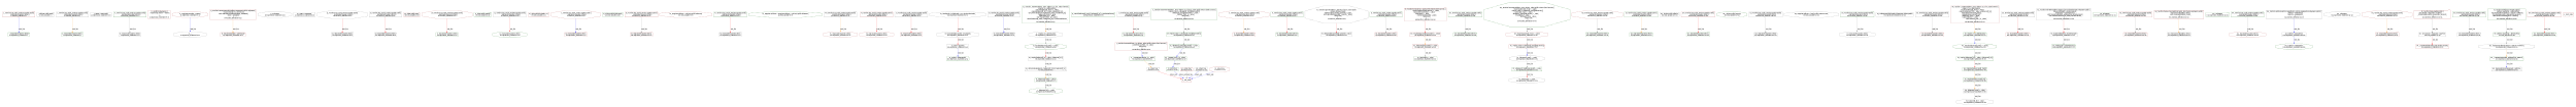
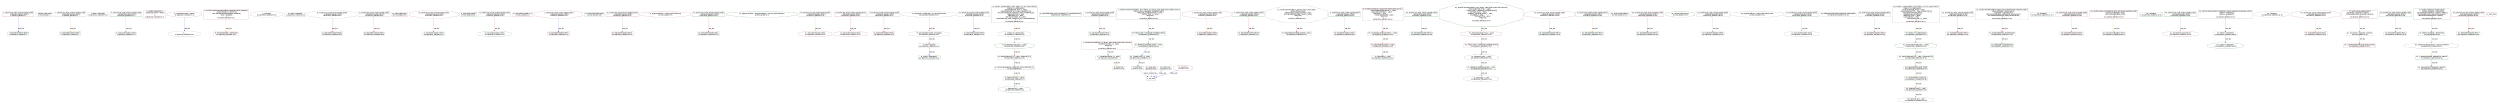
  digraph {
    fontname="Fira Sans"
    node [color=darkgreen fontname="Fira Sans" shape=note type_label=expression_statement]
    edge [color=gray40 controlflow_type=next_line edge_type=CFG_edge fontname="Fira Sans"]
    n1 [color=brown label="2_ function bug_unchk_send29() payable public{\n      msg.sender.transfer(1 ether);}\n15-function_definition-3-4" method="bug_unchk_send29()" shape=folder type_label=function_definition]
    n2 [label="3_ msg.sender.transfer(1 ether);\n20-expression_statement-4-4" method="bug_unchk_send29()"]
    n3 [color=gray40 label="4_ address public owner;\n30-new_variable-5-5" shape=folder type_label=new_variable]
    n4 [color=gray40 label="5_ function bug_unchk_send30() payable public{\n      msg.sender.transfer(1 ether);}\n35-function_definition-6-7" method="bug_unchk_send30()" shape=folder type_label=function_definition]
    n5 [label="6_ msg.sender.transfer(1 ether);\n40-expression_statement-7-7" method="bug_unchk_send30()" shape=folder]
    n6 [color=gray40 label="9_ owner = msg.sender;\n62-expression_statement-10-10" shape=box]
    n7 [label="11_ function bug_unchk_send12() payable public{\n      msg.sender.transfer(1 ether);}\n68-function_definition-12-13" method="bug_unchk_send12()" type_label=function_definition]
    n8 [color=gray40 label="12_ msg.sender.transfer(1 ether);\n73-expression_statement-13-13" method="bug_unchk_send12()" shape=box]
    n9 [color=brown label="13_ modifier onlyOwner() {\n    require(msg.sender == owner);\n    _;\n  }\n83-expression_statement-14-17" shape=box]
    n10 [color=brown label="14_ require(msg.sender == owner);\n86-expression_statement-15-15" shape=octagon]
    n11 [color=gray40 label="15_ _;\n95-expression_statement-16-16" shape=octagon]
    n12 [color=brown label="17_ function transferOwnership(address newOwner) public onlyOwner {\n    require(newOwner != address(0));\n    emit OwnershipTransferred(owner, newOwner);\n    owner = newOwner;\n  }\n97-function_definition-18-22" method="transferOwnership(address newOwner)" shape=box type_label=function_definition]
    n13 [color=brown label="18_ require(newOwner != address(0));\n107-expression_statement-19-19" method="transferOwnership(address newOwner)"]
    n14 [color=gray40 label="17_ onlyOwner\n104-expression_statement-18-18" method="transferOwnership(address newOwner)" shape=octagon]
    n15 [color=gray40 label="20_ owner = newOwner;\n122-expression_statement-21-21" method="transferOwnership(address newOwner)"]
    n16 [color=gray40 label="22_ function bug_unchk_send11() payable public{\n      msg.sender.transfer(1 ether);}\n126-function_definition-23-24" method="bug_unchk_send11()" shape=octagon type_label=function_definition]
    n17 [color=gray40 label="23_ msg.sender.transfer(1 ether);\n131-expression_statement-24-24" method="bug_unchk_send11()" shape=folder]
    n18 [color=gray40 label="26_ function bug_unchk_send6() payable public{\n      msg.sender.transfer(1 ether);}\n144-function_definition-27-28" method="bug_unchk_send6()" shape=folder type_label=function_definition]
    n19 [color=gray40 label="27_ msg.sender.transfer(1 ether);\n149-expression_statement-28-28" method="bug_unchk_send6()"]
    n20 [color=brown label="28_ string public name;\n159-new_variable-29-29" type_label=new_variable]
    n21 [color=brown label="29_ function bug_unchk_send16() payable public{\n      msg.sender.transfer(1 ether);}\n164-function_definition-30-31" method="bug_unchk_send16()" shape=octagon type_label=function_definition]
    n22 [label="30_ msg.sender.transfer(1 ether);\n169-expression_statement-31-31" method="bug_unchk_send16()" shape=box]
    n23 [label="31_ string public symbol;\n179-new_variable-32-32" shape=folder type_label=new_variable]
    n24 [color=gray40 label="32_ function bug_unchk_send24() payable public{\n      msg.sender.transfer(1 ether);}\n184-function_definition-33-34" method="bug_unchk_send24()" shape=box type_label=function_definition]
    n25 [label="33_ msg.sender.transfer(1 ether);\n189-expression_statement-34-34" method="bug_unchk_send24()" shape=octagon]
    n26 [color=brown label="34_ uint8 public decimals = 18;\n199-new_variable-35-35" type_label=new_variable]
    n27 [color=brown label="35_ function bug_unchk_send5() payable public{\n      msg.sender.transfer(1 ether);}\n205-function_definition-36-37" method="bug_unchk_send5()" shape=octagon type_label=function_definition]
    n28 [color=brown label="36_ msg.sender.transfer(1 ether);\n210-expression_statement-37-37" method="bug_unchk_send5()" shape=folder]
    n29 [label="37_ uint256 public totalSupply;\n220-new_variable-38-38" shape=box type_label=new_variable]
    n30 [color=brown label="38_ function bug_unchk_send15() payable public{\n      msg.sender.transfer(1 ether);}\n225-function_definition-39-40" method="bug_unchk_send15()" type_label=function_definition]
    n31 [color=brown label="39_ msg.sender.transfer(1 ether);\n230-expression_statement-40-40" method="bug_unchk_send15()" shape=folder]
    n32 [color=brown label="40_ mapping (address => uint256) public balanceOf;\n240-new_variable-41-41" shape=octagon type_label=new_variable]
    n33 [label="41_ function bug_unchk_send28() payable public{\n      msg.sender.transfer(1 ether);}\n247-function_definition-42-43" method="bug_unchk_send28()" type_label=function_definition]
    n34 [color=gray40 label="42_ msg.sender.transfer(1 ether);\n252-expression_statement-43-43" method="bug_unchk_send28()" shape=folder]
    n35 [label="43_ mapping (address => mapping (address => uint256)) public allowance;\n262-new_variable-44-44" shape=octagon type_label=new_variable]
    n36 [color=gray40 label="44_ function bug_unchk_send8() payable public{\n      msg.sender.transfer(1 ether);}\n271-function_definition-45-46" method="bug_unchk_send8()" shape=folder type_label=function_definition]
    n37 [color=brown label="45_ msg.sender.transfer(1 ether);\n276-expression_statement-46-46" method="bug_unchk_send8()" shape=octagon]
    n38 [color=brown label="47_ function bug_unchk_send27() payable public{\n      msg.sender.transfer(1 ether);}\n300-function_definition-48-49" method="bug_unchk_send27()" type_label=function_definition]
    n39 [color=brown label="48_ msg.sender.transfer(1 ether);\n305-expression_statement-49-49" method="bug_unchk_send27()" shape=octagon]
    n40 [color=gray40 label="50_ function bug_unchk_send31() payable public{\n      msg.sender.transfer(1 ether);}\n329-function_definition-51-52" method="bug_unchk_send31()" shape=folder type_label=function_definition]
    n41 [color=brown label="51_ msg.sender.transfer(1 ether);\n334-expression_statement-52-52" method="bug_unchk_send31()" shape=folder]
    n42 [color=gray40 label="58_ totalSupply = initialSupply * 10 ** uint256(decimals);\n368-expression_statement-59-59" shape=octagon]
    n43 [color=gray40 label="59_ balanceOf[msg.sender] = totalSupply;\n378-expression_statement-60-60" shape=octagon]
    n44 [color=gray40 label="60_ name = approve;\n386-expression_statement-61-61" shape=folder]
    n45 [label="61_ symbol = tokenSymbol;\n390-expression_statement-62-62"]
    n46 [color=gray40 label="63_ function bug_unchk_send1() payable public{\n      msg.sender.transfer(1 ether);}\n394-function_definition-64-65" method="bug_unchk_send1()" shape=box type_label=function_definition]
    n47 [color=gray40 label="64_ msg.sender.transfer(1 ether);\n399-expression_statement-65-65" method="bug_unchk_send1()"]
    n48 [label="65_ function _transfer(address _from, address _to, uint _value) internal {\n        require(_to != address(0x0));\n        require(balanceOf[_from] >= _value);\n        require(balanceOf[_to] + _value > balanceOf[_to]);\n        uint previousBalances = balanceOf[_from] + balanceOf[_to];\n        balanceOf[_from] -= _value;\n        balanceOf[_to] += _value;\n        emit Transfer(_from, _to, _value);\n        assert(balanceOf[_from] + balanceOf[_to] == previousBalances);\n    }\n409-function_definition-66-75" method="_transfer(address _from,address _to,uint _value)" shape=folder type_label=function_definition]
    n49 [color=gray40 label="66_ require(_to != address(0x0));\n425-expression_statement-67-67" method="_transfer(address _from,address _to,uint _value)" shape=octagon]
    n50 [label="67_ require(balanceOf[_from] >= _value);\n434-expression_statement-68-68" method="_transfer(address _from,address _to,uint _value)" shape=octagon]
    n51 [color=gray40 label="68_ require(balanceOf[_to] + _value > balanceOf[_to]);\n443-expression_statement-69-69" method="_transfer(address _from,address _to,uint _value)" shape=box]
    n52 [color=gray40 label="69_ uint previousBalances = balanceOf[_from] + balanceOf[_to];\n456-new_variable-70-70" method="_transfer(address _from,address _to,uint _value)" shape=folder type_label=new_variable]
    n53 [label="70_ balanceOf[_from] -= _value;\n468-expression_statement-71-71" method="_transfer(address _from,address _to,uint _value)"]
    n54 [label="71_ balanceOf[_to] += _value;\n474-expression_statement-72-72" method="_transfer(address _from,address _to,uint _value)" shape=octagon]
    n55 [label="73_ assert(balanceOf[_from] + balanceOf[_to] == previousBalances);\n488-expression_statement-74-74" method="_transfer(address _from,address _to,uint _value)"]
    n56 [color=gray40 label="75_ function bug_unchk_send2() payable public{\n      msg.sender.transfer(1 ether);}\n501-function_definition-76-77" method="bug_unchk_send2()" shape=folder type_label=function_definition]
    n57 [label="76_ msg.sender.transfer(1 ether);\n506-expression_statement-77-77" method="bug_unchk_send2()" shape=box]
    n58 [color=brown label="77_ function transfer(address _to, uint256 _value) public returns (bool success) {\n        _transfer(msg.sender, _to, _value);\n        return true;\n    }\n516-function_definition-78-81" method="transfer(address _to,uint256 _value)" shape=box type_label=function_definition]
    n59 [label="78_ _transfer(msg.sender, _to, _value);\n533-expression_statement-79-79" method="transfer(address _to,uint256 _value)" shape=folder]
    n60 [color=gray40 label="79_ return true;\n544-return-80-80" method="transfer(address _to,uint256 _value)" type_label=return]
    n61 [color=brown label="0_ exit_node" type_label=exit]
    n62 [color=brown label="81_ function bug_unchk_send17() payable public{\n      msg.sender.transfer(1 ether);}\n547-function_definition-82-83" method="bug_unchk_send17()" shape=octagon type_label=function_definition]
    n63 [color=brown label="82_ msg.sender.transfer(1 ether);\n552-expression_statement-83-83" method="bug_unchk_send17()"]
    n64 [label="83_ function transferFrom(address _from, address _to, uint256 _value) public returns (bool success) {\n        require(_value <= allowance[_from][msg.sender]);      \n        allowance[_from][msg.sender] -= _value;\n        _transfer(_from, _to, _value);\n        return true;\n    }\n562-function_definition-84-89" method="transferFrom(address _from,address _to,uint256 _value)" shape=box type_label=function_definition]
    n65 [label="84_ require(_value <= allowance[_from][msg.sender]);\n583-expression_statement-85-85" method="transferFrom(address _from,address _to,uint256 _value)" shape=folder]
    n66 [label="85_ allowance[_from][msg.sender] -= _value;\n596-expression_statement-86-86" method="transferFrom(address _from,address _to,uint256 _value)" shape=folder]
    n67 [label="86_ _transfer(_from, _to, _value);\n606-expression_statement-87-87" method="transferFrom(address _from,address _to,uint256 _value)" shape=box]
    n68 [label="87_ return true;\n615-return-88-88" method="transferFrom(address _from,address _to,uint256 _value)" shape=box type_label=return]
    n69 [label="89_ function bug_unchk_send3() payable public{\n      msg.sender.transfer(1 ether);}\n618-function_definition-90-91" method="bug_unchk_send3()" shape=folder type_label=function_definition]
    n70 [label="90_ msg.sender.transfer(1 ether);\n623-expression_statement-91-91" method="bug_unchk_send3()"]
    n71 [color=gray40 label="91_ function approve(address _spender, uint256 _value) public\n        returns (bool success) {\n        allowance[msg.sender][_spender] = _value;\n        emit Approval(msg.sender, _spender, _value);\n        return true;\n    }\n633-function_definition-92-97" method="approve(address _spender,uint256 _value)" shape=octagon type_label=function_definition]
    n72 [color=gray40 label="93_ allowance[msg.sender][_spender] = _value;\n650-expression_statement-94-94" method="approve(address _spender,uint256 _value)" shape=folder]
    n73 [color=brown label="95_ return true;\n670-return-96-96" method="approve(address _spender,uint256 _value)" type_label=return]
    n74 [label="97_ function bug_unchk_send9() payable public{\n      msg.sender.transfer(1 ether);}\n673-function_definition-98-99" method="bug_unchk_send9()" shape=folder type_label=function_definition]
    n75 [color=brown label="98_ msg.sender.transfer(1 ether);\n678-expression_statement-99-99" method="bug_unchk_send9()" shape=folder]
    n76 [color=brown label="99_ function burn(uint256 _value) public returns (bool success) {\n        require(balanceOf[msg.sender] >= _value);    \n        balanceOf[msg.sender] -= _value;             \n        totalSupply -= _value;                       \n        emit Burn(msg.sender, _value);\n        return true;\n    }\n688-function_definition-100-106" method="burn(uint256 _value)" shape=folder type_label=function_definition]
    n77 [color=brown label="100_ require(balanceOf[msg.sender] >= _value);\n701-expression_statement-101-101" method="burn(uint256 _value)" shape=box]
    n78 [color=brown label="101_ balanceOf[msg.sender] -= _value;\n712-expression_statement-102-102" method="burn(uint256 _value)"]
    n79 [label="102_ totalSupply -= _value;\n720-expression_statement-103-103" method="burn(uint256 _value)" shape=folder]
    n80 [color=gray40 label="104_ return true;\n732-return-105-105" method="burn(uint256 _value)" shape=folder type_label=return]
    n81 [label="106_ function bug_unchk_send25() payable public{\n      msg.sender.transfer(1 ether);}\n735-function_definition-107-108" method="bug_unchk_send25()" type_label=function_definition]
    n82 [label="107_ msg.sender.transfer(1 ether);\n740-expression_statement-108-108" method="bug_unchk_send25()"]
    n83 [label="108_ function burnFrom(address _from, uint256 _value) public returns (bool success) {\n        require(balanceOf[_from] >= _value);                 \n        require(_value <= allowance[_from][msg.sender]);     \n        balanceOf[_from] -= _value;                          \n        allowance[_from][msg.sender] -= _value;              \n        totalSupply -= _value;                               \n        emit Burn(_from, _value);\n        return true;\n    }\n750-function_definition-109-117" method="burnFrom(address _from,uint256 _value)" shape=octagon type_label=function_definition]
    n84 [color=brown label="109_ require(balanceOf[_from] >= _value);\n767-expression_statement-110-110" method="burnFrom(address _from,uint256 _value)" shape=octagon]
    n85 [color=brown label="110_ require(_value <= allowance[_from][msg.sender]);\n776-expression_statement-111-111" method="burnFrom(address _from,uint256 _value)"]
    n86 [color=gray40 label="111_ balanceOf[_from] -= _value;\n789-expression_statement-112-112" method="burnFrom(address _from,uint256 _value)" shape=octagon]
    n87 [label="112_ allowance[_from][msg.sender] -= _value;\n795-expression_statement-113-113" method="burnFrom(address _from,uint256 _value)" shape=folder]
    n88 [color=gray40 label="113_ totalSupply -= _value;\n805-expression_statement-114-114" method="burnFrom(address _from,uint256 _value)" shape=octagon]
    n89 [color=brown label="115_ return true;\n815-return-116-116" method="burnFrom(address _from,uint256 _value)" shape=octagon type_label=return]
    n90 [color=brown label="117_ function bug_unchk_send19() payable public{\n      msg.sender.transfer(1 ether);}\n818-function_definition-118-119" method="bug_unchk_send19()" shape=octagon type_label=function_definition]
    n91 [label="118_ msg.sender.transfer(1 ether);\n823-expression_statement-119-119" method="bug_unchk_send19()"]
    n92 [label="121_ function bug_unchk_send21() payable public{\n      msg.sender.transfer(1 ether);}\n842-function_definition-122-123" method="bug_unchk_send21()" shape=box type_label=function_definition]
    n93 [label="122_ msg.sender.transfer(1 ether);\n847-expression_statement-123-123" method="bug_unchk_send21()"]
    n94 [color=gray40 label="123_ uint256 public sellPrice;\n857-new_variable-124-124" shape=box type_label=new_variable]
    n95 [color=brown label="124_ function bug_unchk_send10() payable public{\n      msg.sender.transfer(1 ether);}\n862-function_definition-125-126" method="bug_unchk_send10()" shape=folder type_label=function_definition]
    n96 [label="125_ msg.sender.transfer(1 ether);\n867-expression_statement-126-126" method="bug_unchk_send10()" shape=folder]
    n97 [label="126_ uint256 public buyPrice;\n877-new_variable-127-127" shape=octagon type_label=new_variable]
    n98 [color=gray40 label="127_ function bug_unchk_send22() payable public{\n      msg.sender.transfer(1 ether);}\n882-function_definition-128-129" method="bug_unchk_send22()" shape=box type_label=function_definition]
    n99 [color=gray40 label="128_ msg.sender.transfer(1 ether);\n887-expression_statement-129-129" method="bug_unchk_send22()"]
    n100 [color=gray40 label="129_ mapping (address => bool) public frozenAccount;\n897-new_variable-130-130" shape=octagon type_label=new_variable]
    n101 [label="130_ function bug_unchk_send13() payable public{\n      msg.sender.transfer(1 ether);}\n904-function_definition-131-132" method="bug_unchk_send13()" shape=folder type_label=function_definition]
    n102 [color=gray40 label="131_ msg.sender.transfer(1 ether);\n909-expression_statement-132-132" method="bug_unchk_send13()" shape=octagon]
    n103 [color=gray40 label="137_ TokenERC20(initialSupply, tokenName, tokenSymbol)\n942-expression_statement-138-138" shape=box]
    n104 [color=gray40 label="138_ function bug_unchk_send26() payable public{\n      msg.sender.transfer(1 ether);}\n951-function_definition-139-140" method="bug_unchk_send26()" shape=box type_label=function_definition]
    n105 [color=brown label="139_ msg.sender.transfer(1 ether);\n956-expression_statement-140-140" method="bug_unchk_send26()"]
    n106 [color=brown label="140_ function _transfer(address _from, address _to, uint _value) internal {\n        require (_to != address(0x0));                           \n        require (balanceOf[_from] >= _value);                    \n        require (balanceOf[_to] + _value >= balanceOf[_to]);     \n        require(!frozenAccount[_from]);                          \n        require(!frozenAccount[_to]);                            \n        balanceOf[_from] -= _value;                              \n        balanceOf[_to] += _value;                                \n        emit Transfer(_from, _to, _value);\n    }\n966-function_definition-141-150" method="_transfer(address _from,address _to,uint _value)" shape=folder type_label=function_definition]
    n107 [label="141_ require (_to != address(0x0));\n982-expression_statement-142-142" method="_transfer(address _from,address _to,uint _value)"]
    n108 [label="142_ require (balanceOf[_from] >= _value);\n991-expression_statement-143-143" method="_transfer(address _from,address _to,uint _value)" shape=octagon]
    n109 [label="143_ require (balanceOf[_to] + _value >= balanceOf[_to]);\n1000-expression_statement-144-144" method="_transfer(address _from,address _to,uint _value)"]
    n110 [label="144_ require(!frozenAccount[_from]);\n1013-expression_statement-145-145" method="_transfer(address _from,address _to,uint _value)" shape=box]
    n111 [label="145_ require(!frozenAccount[_to]);\n1021-expression_statement-146-146" method="_transfer(address _from,address _to,uint _value)"]
    n112 [color=gray40 label="146_ balanceOf[_from] -= _value;\n1029-expression_statement-147-147" method="_transfer(address _from,address _to,uint _value)"]
    n113 [color=gray40 label="147_ balanceOf[_to] += _value;\n1035-expression_statement-148-148" method="_transfer(address _from,address _to,uint _value)" shape=octagon]
    n114 [color=gray40 label="150_ function bug_unchk_send20() payable public{\n      msg.sender.transfer(1 ether);}\n1049-function_definition-151-152" method="bug_unchk_send20()" shape=folder type_label=function_definition]
    n115 [color=brown label="151_ msg.sender.transfer(1 ether);\n1054-expression_statement-152-152" method="bug_unchk_send20()"]
    n116 [color=gray40 label="152_ function mintToken(address target, uint256 mintedAmount) onlyOwner public {\n        balanceOf[target] += mintedAmount;\n        totalSupply += mintedAmount;\n        emit Transfer(address(0), address(this), mintedAmount);\n        emit Transfer(address(this), target, mintedAmount);\n    }\n1064-function_definition-153-158" method="mintToken(address target,uint256 mintedAmount)" shape=folder type_label=function_definition]
    n117 [color=gray40 label="153_ balanceOf[target] += mintedAmount;\n1078-expression_statement-154-154" method="mintToken(address target,uint256 mintedAmount)"]
    n118 [label="154_ totalSupply += mintedAmount;\n1084-expression_statement-155-155" method="mintToken(address target,uint256 mintedAmount)"]
    n119 [label="152_ onlyOwner\n1074-expression_statement-153-153" method="mintToken(address target,uint256 mintedAmount)" shape=box]
    n120 [color=brown label="158_ function bug_unchk_send32() payable public{\n      msg.sender.transfer(1 ether);}\n1110-function_definition-159-160" method="bug_unchk_send32()" shape=box type_label=function_definition]
    n121 [color=brown label="159_ msg.sender.transfer(1 ether);\n1115-expression_statement-160-160" method="bug_unchk_send32()"]
    n122 [color=brown label="160_ function freezeAccount(address target, bool freeze) onlyOwner public {\n        frozenAccount[target] = freeze;\n        emit FrozenFunds(target, freeze);\n    }\n1125-function_definition-161-164" method="freezeAccount(address target,bool freeze)" type_label=function_definition]
    n123 [color=gray40 label="161_ frozenAccount[target] = freeze;\n1139-expression_statement-162-162" method="freezeAccount(address target,bool freeze)" shape=box]
    n124 [label="160_ onlyOwner\n1135-expression_statement-161-161" method="freezeAccount(address target,bool freeze)" shape=folder]
    n125 [label="164_ function bug_unchk_send4() payable public{\n      msg.sender.transfer(1 ether);}\n1151-function_definition-165-166" method="bug_unchk_send4()" type_label=function_definition]
    n126 [color=brown label="165_ msg.sender.transfer(1 ether);\n1156-expression_statement-166-166" method="bug_unchk_send4()" shape=octagon]
    n127 [color=gray40 label="166_ function setPrices(uint256 newSellPrice, uint256 newBuyPrice) onlyOwner public {\n        sellPrice = newSellPrice;\n        buyPrice = newBuyPrice;\n    }\n1166-function_definition-167-170" method="setPrices(uint256 newSellPrice,uint256 newBuyPrice)" type_label=function_definition]
    n128 [color=gray40 label="167_ sellPrice = newSellPrice;\n1180-expression_statement-168-168" method="setPrices(uint256 newSellPrice,uint256 newBuyPrice)" shape=box]
    n129 [label="168_ buyPrice = newBuyPrice;\n1184-expression_statement-169-169" method="setPrices(uint256 newSellPrice,uint256 newBuyPrice)" shape=octagon]
    n130 [color=gray40 label="166_ onlyOwner\n1176-expression_statement-167-167" method="setPrices(uint256 newSellPrice,uint256 newBuyPrice)" shape=octagon]
    n131 [color=brown label="170_ function bug_unchk_send7() payable public{\n      msg.sender.transfer(1 ether);}\n1188-function_definition-171-172" method="bug_unchk_send7()" shape=octagon type_label=function_definition]
    n132 [color=brown label="171_ msg.sender.transfer(1 ether);\n1193-expression_statement-172-172" method="bug_unchk_send7()" shape=folder]
    n133 [color=brown label="172_ function buy() payable public {\n        uint amount = msg.value / buyPrice;                  \n        _transfer(address(this), msg.sender, amount);        \n    }\n1203-function_definition-173-176" method="buy()" shape=folder type_label=function_definition]
    n134 [color=gray40 label="173_ uint amount = msg.value / buyPrice;\n1208-new_variable-174-174" method="buy()" shape=box type_label=new_variable]
    n135 [color=brown label="174_ _transfer(address(this), msg.sender, amount);\n1218-expression_statement-175-175" method="buy()" shape=box]
    n136 [label="176_ function bug_unchk_send23() payable public{\n      msg.sender.transfer(1 ether);}\n1231-function_definition-177-178" method="bug_unchk_send23()" shape=box type_label=function_definition]
    n137 [color=gray40 label="177_ msg.sender.transfer(1 ether);\n1236-expression_statement-178-178" method="bug_unchk_send23()"]
    n138 [label="178_ function sell(uint256 amount) public {\n        address myAddress = address(this);\n        require(myAddress.balance >= amount * sellPrice);    \n        _transfer(msg.sender, address(this), amount);        \n        msg.sender.transfer(amount * sellPrice);             \n    }\n1246-function_definition-179-184" method="sell(uint256 amount)" shape=box type_label=function_definition]
    n139 [label="179_ address myAddress = address(this);\n1254-new_variable-180-180" method="sell(uint256 amount)" shape=box type_label=new_variable]
    n140 [color=gray40 label="180_ require(myAddress.balance >= amount * sellPrice);\n1262-expression_statement-181-181" method="sell(uint256 amount)" shape=octagon]
    n141 [label="181_ _transfer(msg.sender, address(this), amount);\n1273-expression_statement-182-182" method="sell(uint256 amount)"]
    n142 [color=gray40 label="182_ msg.sender.transfer(amount * sellPrice);\n1286-expression_statement-183-183" method="sell(uint256 amount)" shape=folder]
    n143 [color=brown label="184_ function bug_unchk_send14() payable public{\n      msg.sender.transfer(1 ether);}\n1297-function_definition-185-186" method="bug_unchk_send14()" type_label=function_definition]
    n144 [label="185_ msg.sender.transfer(1 ether);\n1302-expression_statement-186-186" method="bug_unchk_send14()"]
    n145 [color=brown label="0_ start_node" type_label=start]
    n1 -> n2 [color=blue label=next_line]
    n4 -> n5 [color=darkorange label=next_line]
    n7 -> n8 [label=next_line]
    n10 -> n11 [color=blue label=next_line]
    n12 -> n13 [color=darkorange label=next_line]
    n16 -> n17 [color=red label=next_line]
    n18 -> n19 [color=red label=next_line]
    n21 -> n22 [color=red label=next_line]
    n24 -> n25 [color=red label=next_line]
    n27 -> n28 [color=blue label=next_line]
    n30 -> n31 [label=next_line]
    n33 -> n34 [color=red label=next_line]
    n36 -> n37 [color=darkorange label=next_line]
    n38 -> n39 [color=red label=next_line]
    n40 -> n41 [color=red label=next_line]
    n42 -> n43 [color=red label=next_line]
    n43 -> n44 [color=red label=next_line]
    n44 -> n45 [color=blue label=next_line]
    n46 -> n47 [color=blue label=next_line]
    n48 -> n49 [color=darkorange label=next_line]
    n49 -> n50 [label=next_line]
    n50 -> n51 [color=red label=next_line]
    n51 -> n52 [label=next_line]
    n52 -> n53 [color=darkorange label=next_line]
    n53 -> n54 [label=next_line]
    n56 -> n57 [color=red label=next_line]
    n58 -> n59 [color=blue label=next_line]
    n59 -> n60 [color=darkorange label=next_line]
-   n60 -> n61 [color=red controlflow_type=return_exit label=return_exit]
    n62 -> n63 [color=darkorange label=next_line]
    n64 -> n65 [label=next_line]
    n65 -> n66 [label=next_line]
    n66 -> n67 [color=blue label=next_line]
    n67 -> n68 [color=blue label=next_line]
    n68 -> n61 [color=blue controlflow_type=return_exit label=return_exit]
    n69 -> n70 [color=red label=next_line]
    n71 -> n72 [color=red label=next_line]
    n73 -> n61 [controlflow_type=return_exit label=next_line]
    n74 -> n75 [label=next_line]
    n76 -> n77 [color=red label=next_line]
    n77 -> n78 [color=darkorange label=next_line]
    n78 -> n79 [label=next_line]
    n80 -> n61 [color=blue controlflow_type=return_exit label=return_exit]
    n81 -> n82 [label=next_line]
    n83 -> n84 [label=next_line]
    n84 -> n85 [label=next_line]
    n85 -> n86 [color=blue label=next_line]
    n86 -> n87 [label=next_line]
    n87 -> n88 [color=red label=next_line]
    n89 -> n61 [color=blue controlflow_type=return_exit label=return_exit]
    n90 -> n91 [label=next_line]
    n92 -> n93 [color=darkorange label=next_line]
    n95 -> n96 [color=red label=next_line]
    n98 -> n99 [label=next_line]
    n101 -> n102 [label=next_line]
    n104 -> n105 [label=next_line]
    n106 -> n107 [color=darkorange label=next_line]
    n107 -> n108 [color=blue label=next_line]
    n108 -> n109 [label=next_line]
    n109 -> n110 [color=red label=next_line]
    n110 -> n111 [color=darkorange label=next_line]
    n111 -> n112 [color=darkorange label=next_line]
    n112 -> n113 [label=next_line]
    n114 -> n115 [color=red label=next_line]
    n116 -> n117 [color=red label=next_line]
    n117 -> n118 [label=next_line]
    n120 -> n121 [label=next_line]
    n122 -> n123 [color=darkorange label=next_line]
    n125 -> n126 [label=next_line]
    n127 -> n128 [color=blue label=next_line]
    n128 -> n129 [color=blue label=next_line]
    n131 -> n132 [color=darkorange label=next_line]
    n133 -> n134 [label=next_line]
    n134 -> n135 [color=red label=next_line]
    n136 -> n137 [label=next_line]
    n138 -> n139 [label=next_line]
    n139 -> n140 [label=next_line]
    n140 -> n141 [color=darkorange label=next_line]
    n141 -> n142 [color=blue label=next_line]
    n143 -> n144 [color=red label=next_line]
  }
